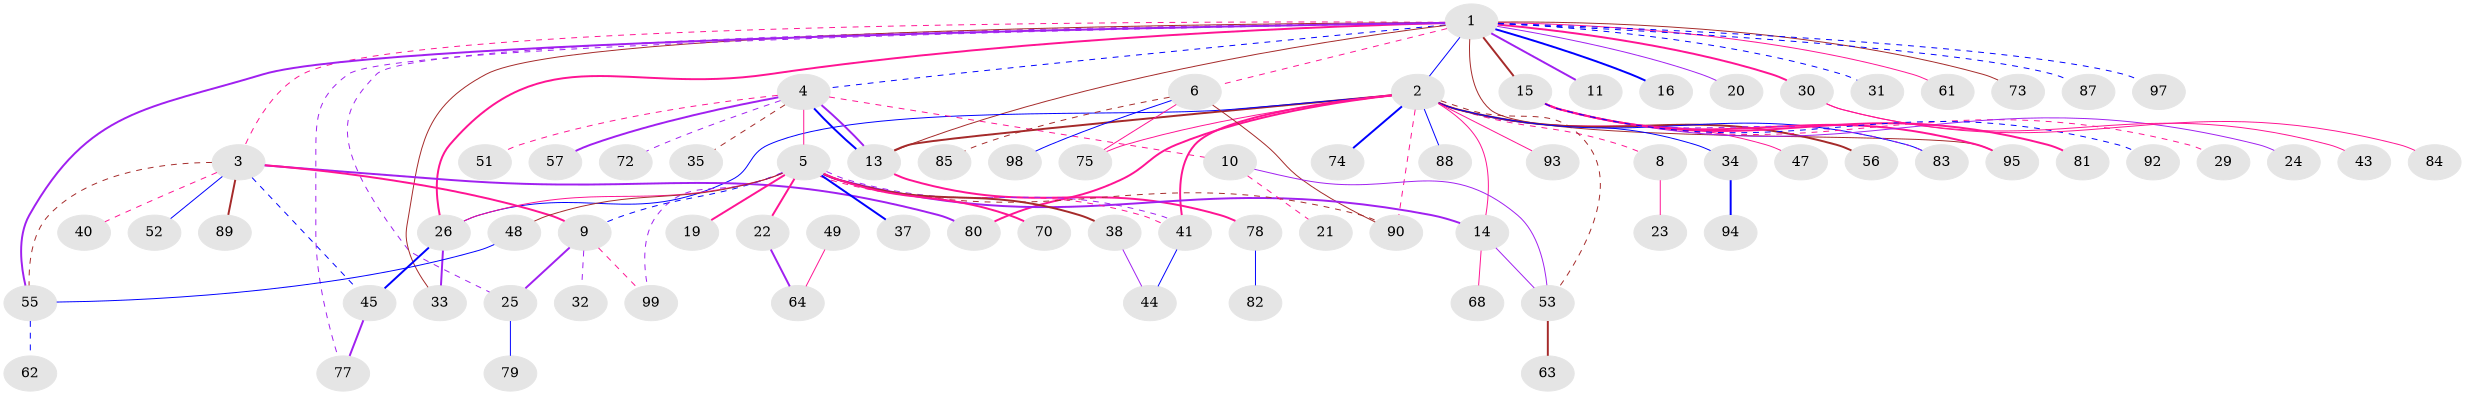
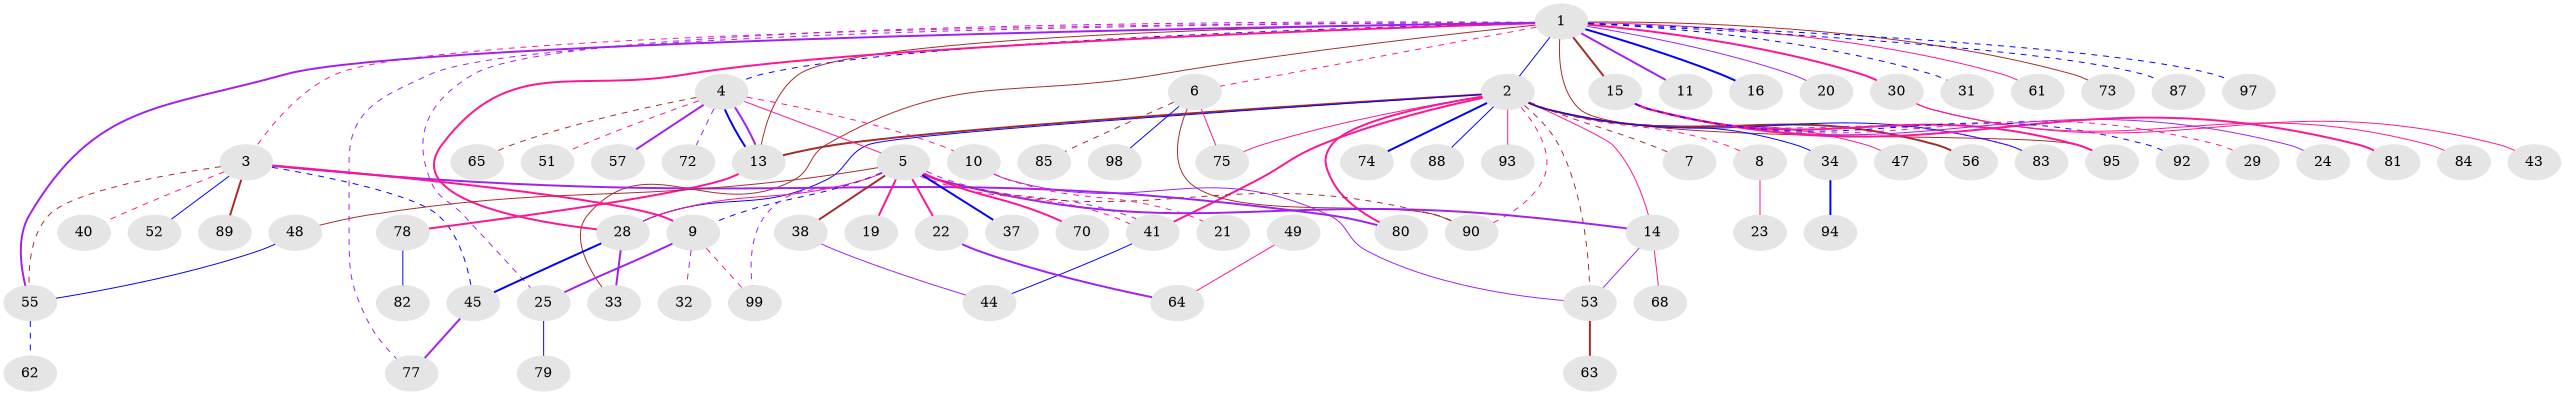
  graph {
    node [color=gray90 style=filled]
    edge [color=deeppink style=solid]
    1 [super="+12"]
    2 [super="+27"]
    3 [super="+91"]
    4 [super="+26"]
    6 [super="+69"]
    11
    13 [super="+54"]
    15 [super="+50"]
    16
    20
    25 [super="+76"]
-   28 [super="+58" label=26]
+   28 [super="+58"]
    30 [super="+59"]
    31
    33
    55 [super="+65"]
    61
    73
    77 [super="+86"]
    87
    95
    97
+   7
    8 [super="+60"]
    14 [super="+17"]
    34
    41 [super="+96"]
    47
    53
    56
    74
    75
    80
    83
    88
    93
    90
    9 [super="+42"]
    40
    45 [super="+67"]
    52
    89
    5 [super="+18"]
    10 [super="+46"]
-   35
+   35 [label=65]
    51
    57
    72
    85
    98
    78
    29
    24
    81
    92
    79
    43
    84
    62 [super="+71"]
    23
    68
    94
    44
    49 [super="+66"]
    64
    63
    99
    32
    19
    22
    37
    38
    48
    70
    21
    82
    1 -- 2 [color=blue weight=2]
    1 -- 3 [style=dashed]
    1 -- 4 [color=blue style=dashed]
    1 -- 6 [style=dashed weight=2]
    1 -- 11 [color=purple style=bold]
    1 -- 13 [color=brown]
    1 -- 15 [color=brown style=bold]
    1 -- 16 [color=blue style=bold]
    1 -- 20 [color=purple]
    1 -- 25 [color=purple style=dashed]
    1 -- 28 [style=bold]
    1 -- 30 [style=bold]
    1 -- 31 [color=blue style=dashed]
    1 -- 33 [color=brown]
    1 -- 55 [color=purple style=bold]
    1 -- 61
    1 -- 73 [color=brown weight=2]
    1 -- 77 [color=purple style=dashed]
    1 -- 87 [color=blue style=dashed weight=2]
    1 -- 95 [color=brown]
    1 -- 97 [color=blue style=dashed]
    2 -- 13 [color=brown style=bold]
    2 -- 28 [color=blue]
+   2 -- 7 [color=brown style=dashed]
    2 -- 8 [style=dashed]
    2 -- 14
    2 -- 34 [color=blue]
    2 -- 41 [style=bold weight=2]
    2 -- 47
    2 -- 53 [color=brown style=dashed]
    2 -- 56 [color=brown style=bold]
    2 -- 74 [color=blue style=bold]
    2 -- 75
    2 -- 80 [style=bold]
    2 -- 83 [color=blue]
    2 -- 88 [color=blue]
    2 -- 93
    2 -- 90 [style=dashed]
    3 -- 55 [color=brown style=dashed]
    3 -- 80 [color=purple style=bold]
    3 -- 9 [style=bold]
    3 -- 40 [style=dashed]
    3 -- 45 [color=blue style=dashed]
    3 -- 52 [color=blue]
    3 -- 89 [color=brown style=bold]
    4 -- 13 [color=blue style=bold]
    4 -- 13 [color=purple style=bold]
    4 -- 5 [weight=2]
    4 -- 10 [style=dashed]
    4 -- 35 [color=brown style=dashed]
    4 -- 51 [style=dashed]
    4 -- 57 [color=purple style=bold]
    4 -- 72 [color=purple style=dashed]
    6 -- 75
    6 -- 90 [color=brown]
    6 -- 85 [color=brown style=dashed]
    6 -- 98 [color=blue]
    13 -- 78 [style=bold]
    15 -- 95 [style=bold]
    15 -- 83 [color=purple style=dashed]
    15 -- 29 [style=dashed]
    15 -- 24 [color=purple]
    15 -- 81 [style=bold]
    15 -- 92 [color=blue style=dashed]
    25 -- 79 [color=blue]
    28 -- 33 [color=purple style=bold]
    28 -- 45 [color=blue style=bold]
    30 -- 43
    30 -- 84
    55 -- 62 [color=blue style=dashed]
    8 -- 23
    14 -- 53 [color=purple]
    14 -- 68
    34 -- 94 [color=blue style=bold]
    41 -- 44 [color=blue]
    53 -- 63 [color=brown style=bold]
    9 -- 25 [color=purple style=bold]
    9 -- 99 [style=dashed]
    9 -- 32 [color=purple style=dashed]
    45 -- 77 [color=purple style=bold]
    5 -- 28
    5 -- 14 [color=purple style=bold]
    5 -- 41 [style=dashed]
    5 -- 41 [color=purple style=dashed]
    5 -- 90 [color=brown style=dashed]
    5 -- 9 [color=blue style=dashed]
    5 -- 99 [color=purple style=dashed]
    5 -- 19 [style=bold]
    5 -- 22 [style=bold]
    5 -- 37 [color=blue style=bold]
    5 -- 38 [color=brown style=bold]
    5 -- 48 [color=brown]
    5 -- 70 [style=bold]
    10 -- 53 [color=purple]
    10 -- 21 [style=dashed]
    78 -- 82 [color=blue]
    49 -- 64
    22 -- 64 [color=purple style=bold]
    38 -- 44 [color=purple]
    48 -- 55 [color=blue]
  }
